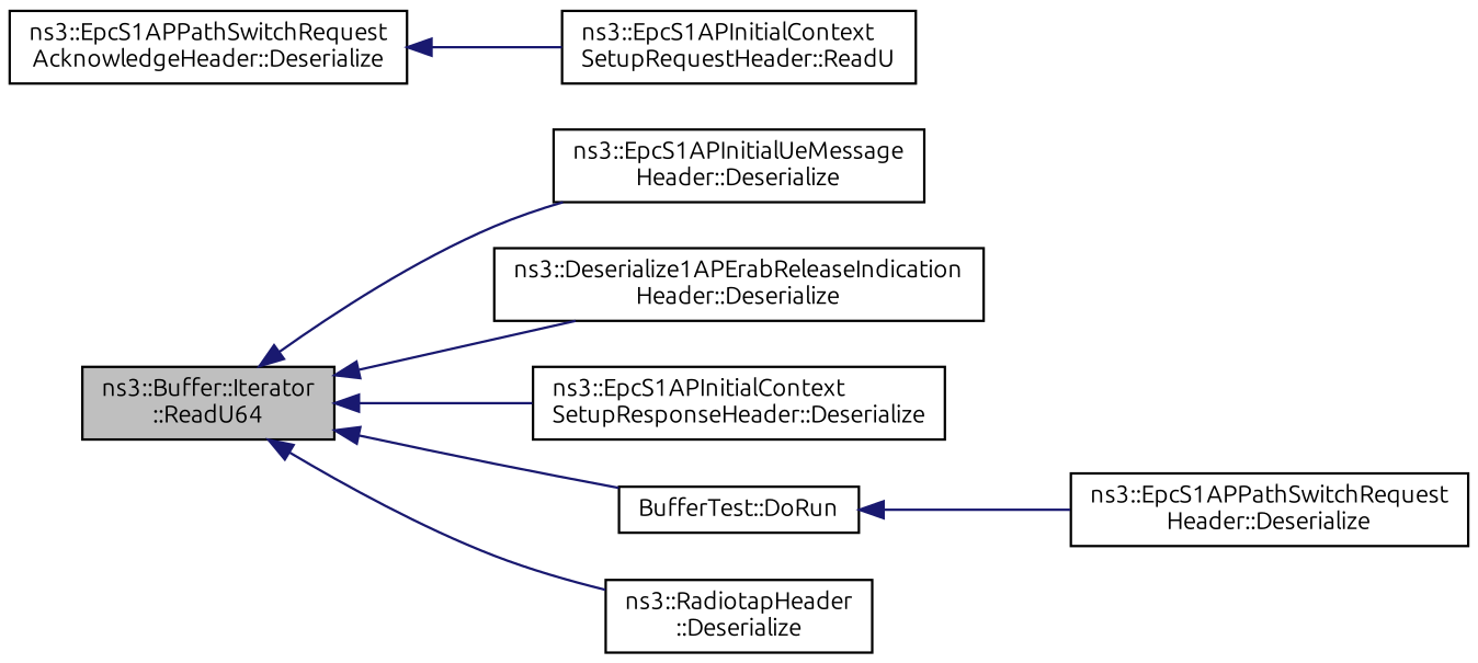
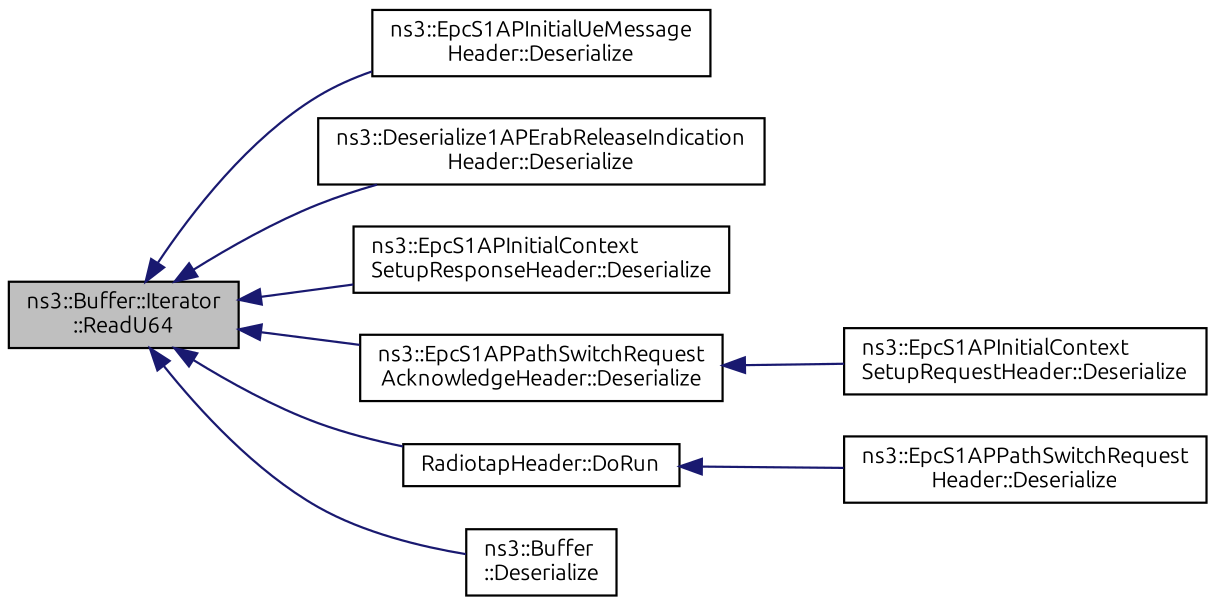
  digraph {
    fontname=Ubuntu
    rankdir=LR
    node [color=black fillcolor=white fontname=Ubuntu fontsize=10 shape=record style=filled]
    edge [color=midnightblue dir=back fontname=Ubuntu fontsize=10 labelfontname=Helvetica labelfontsize=10 style=solid]
    n1 [fillcolor=grey75 fontcolor=black height=0.2 label="ns3::Buffer::Iterator\l::ReadU64" width=0.4]
    n2 [height=0.2 label="ns3::EpcS1APInitialUeMessage\lHeader::Deserialize" width=0.4]
    n3 [height=0.2 label="ns3::Deserialize1APErabReleaseIndication\lHeader::Deserialize" width=0.4]
    n4 [height=0.2 label="ns3::EpcS1APInitialContext\lSetupResponseHeader::Deserialize" width=0.4]
    n5 [height=0.2 label="ns3::EpcS1APPathSwitchRequest\lAcknowledgeHeader::Deserialize" width=0.4]
-   n6 [height=0.2 label="BufferTest::DoRun" width=0.4]
-   n7 [height=0.2 label="ns3::RadiotapHeader\l::Deserialize" width=0.4]
+   n6 [height=0.2 label="RadiotapHeader::DoRun" width=0.4]
+   n7 [height=0.2 label="ns3::Buffer\l::Deserialize" width=0.4]
    n8 [height=0.2 label="ns3::EpcS1APPathSwitchRequest\lHeader::Deserialize" width=0.4]
-   n9 [height=0.2 label="ns3::EpcS1APInitialContext\lSetupRequestHeader::ReadU" width=0.4]
+   n9 [height=0.2 label="ns3::EpcS1APInitialContext\lSetupRequestHeader::Deserialize" width=0.4]
    n1 -> n2
    n1 -> n3
    n1 -> n4
+   n1 -> n5
    n1 -> n6
    n1 -> n7
    n5 -> n9
    n6 -> n8
  }
